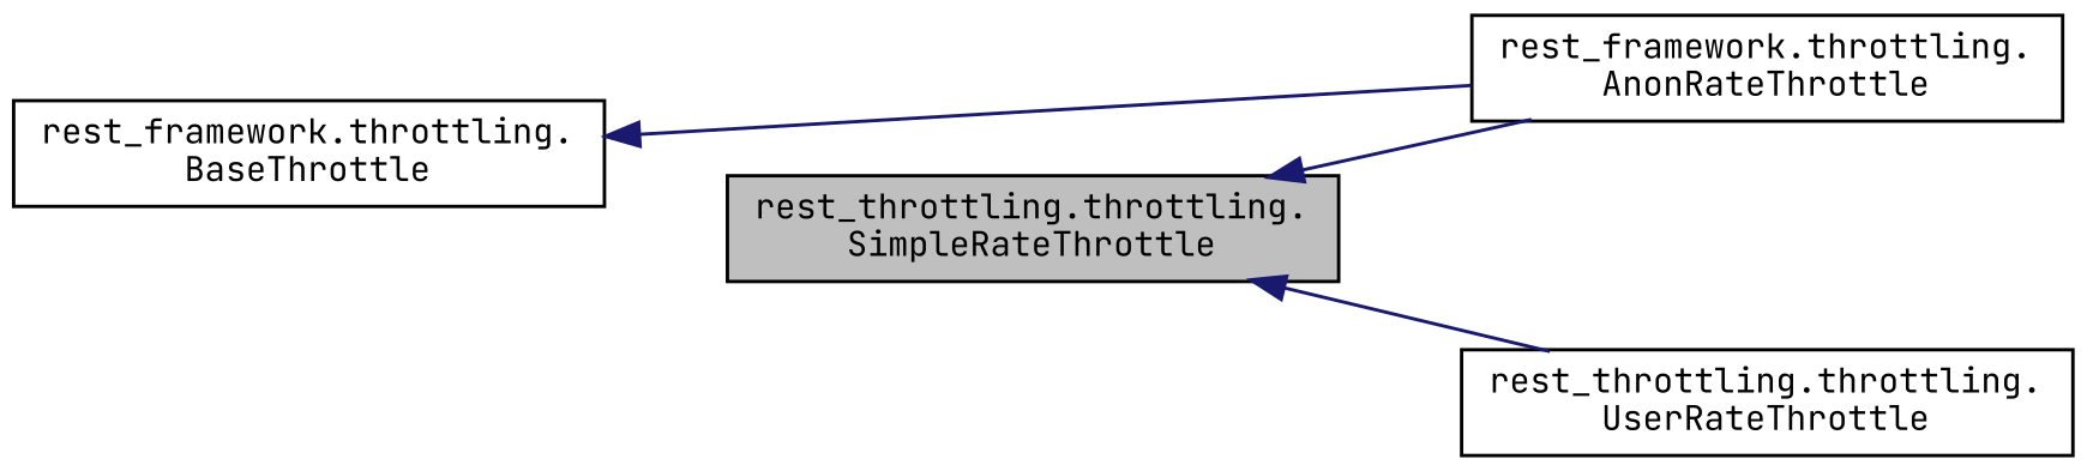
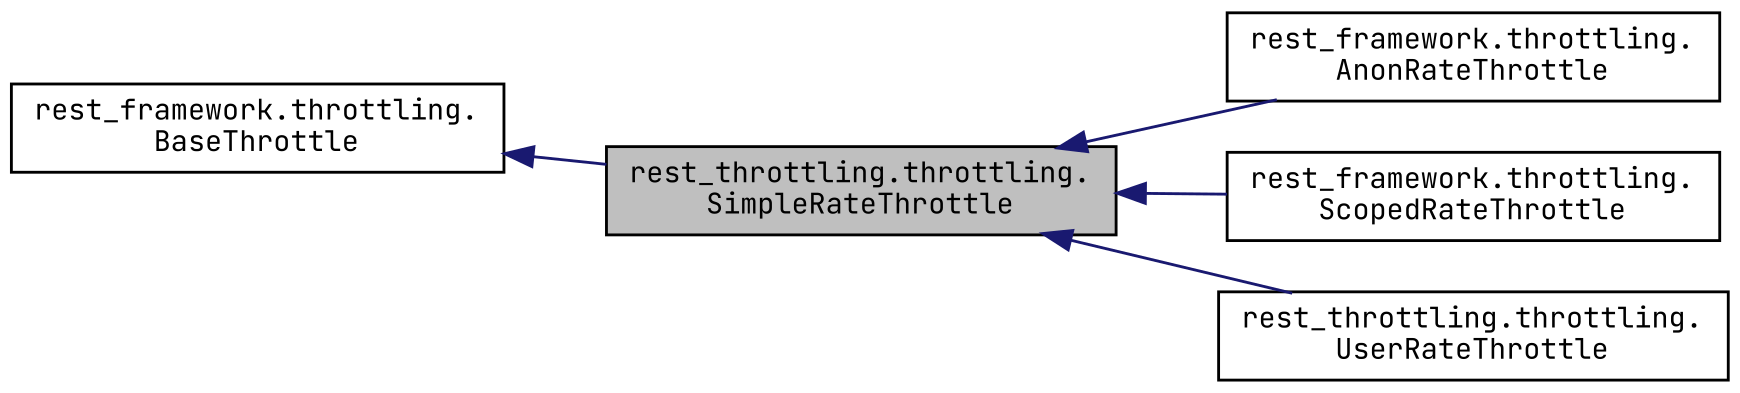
  digraph {
    fontname="JetBrains Mono"
    rankdir=LR
    node [color=black fillcolor=white fontname="JetBrains Mono" fontsize=10 shape=record style=filled]
    edge [color=midnightblue dir=back fontname="JetBrains Mono" fontsize=10 labelfontname=Helvetica labelfontsize=10 style=solid]
    n1 [fillcolor=grey75 fontcolor=black height=0.2 label="rest_throttling.throttling.\lSimpleRateThrottle" width=0.4]
    n2 [height=0.2 label="rest_framework.throttling.\lAnonRateThrottle" width=0.4]
+   n3 [height=0.2 label="rest_framework.throttling.\lScopedRateThrottle" width=0.4]
    n4 [height=0.2 label="rest_throttling.throttling.\lUserRateThrottle" width=0.4]
    n5 [height=0.2 label="rest_framework.throttling.\lBaseThrottle" width=0.4]
    n1 -> n2
+   n1 -> n3
    n1 -> n4
-   n5 -> n2
+   n5 -> n1
  }
